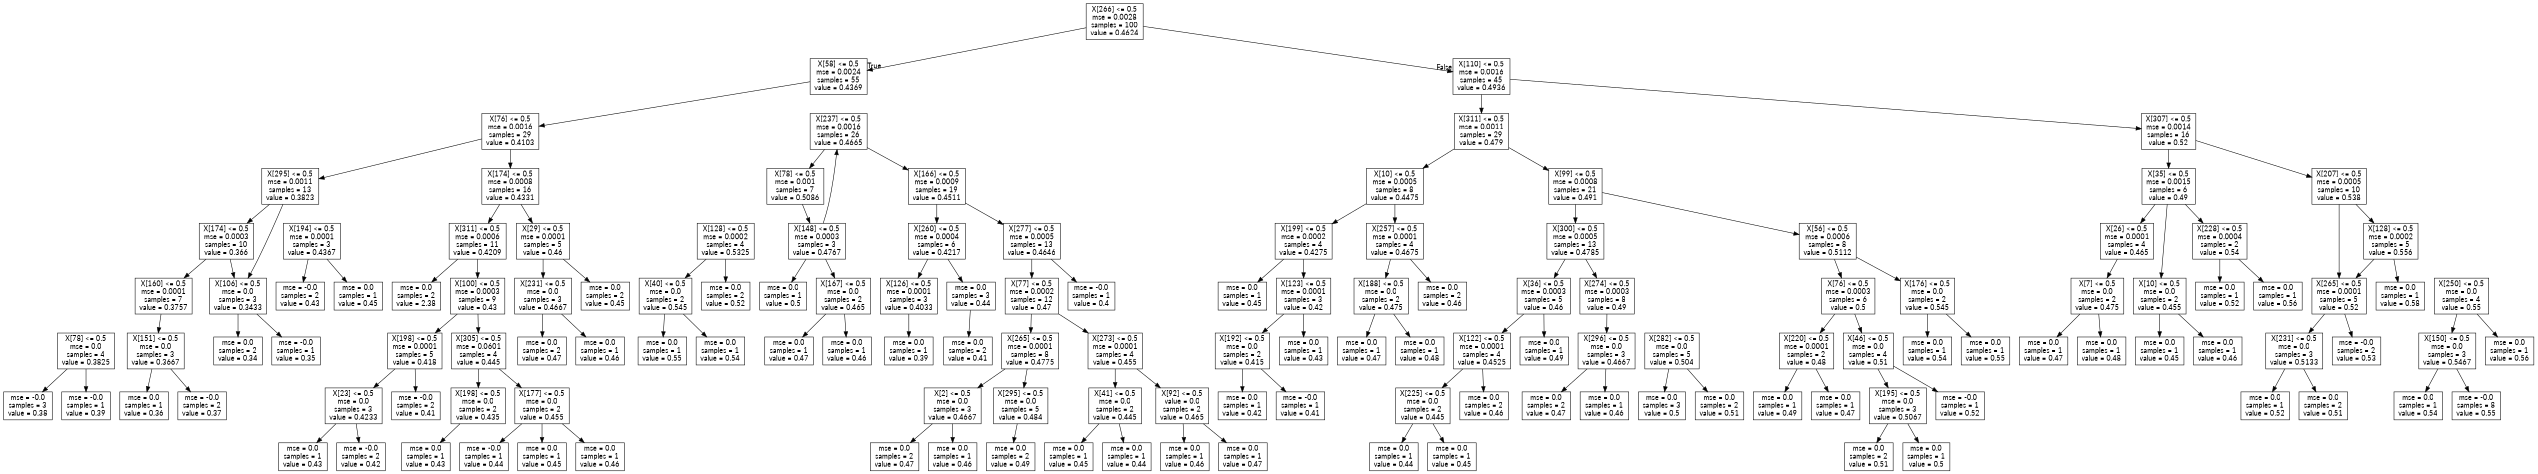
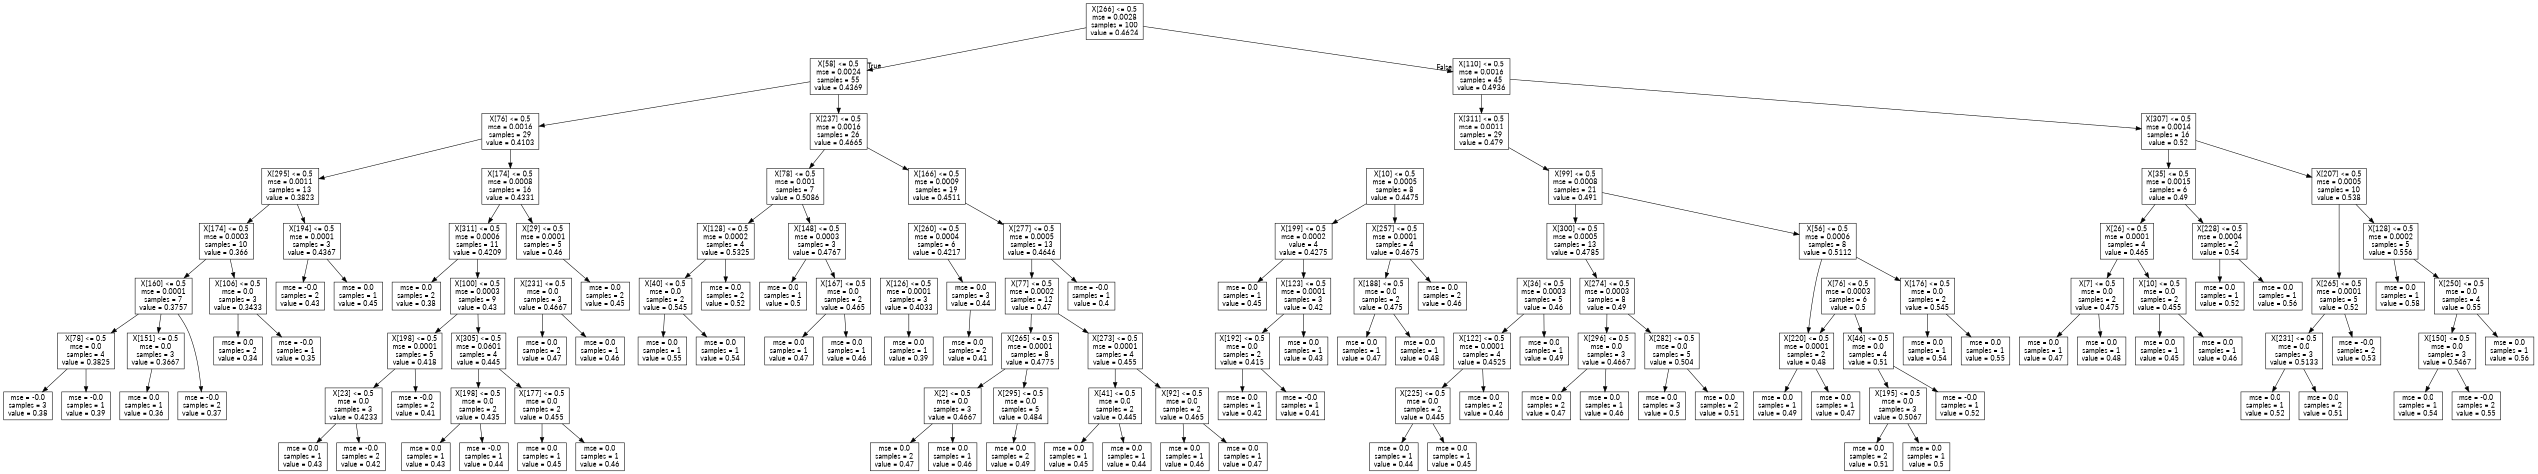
  digraph {
    fontname=Lato
    node [fontname=Lato shape=box]
    edge [fontname=Lato]
    n1 [label="X[266] <= 0.5\nmse = 0.0028\nsamples = 100\nvalue = 0.4624"]
    n2 [label="X[58] <= 0.5\nmse = 0.0024\nsamples = 55\nvalue = 0.4369"]
    n3 [label="X[110] <= 0.5\nmse = 0.0016\nsamples = 45\nvalue = 0.4936"]
    n4 [label="X[76] <= 0.5\nmse = 0.0016\nsamples = 29\nvalue = 0.4103"]
    n5 [label="X[237] <= 0.5\nmse = 0.0016\nsamples = 26\nvalue = 0.4665"]
    n6 [label="X[311] <= 0.5\nmse = 0.0011\nsamples = 29\nvalue = 0.479"]
    n7 [label="X[307] <= 0.5\nmse = 0.0014\nsamples = 16\nvalue = 0.52"]
    n8 [label="X[295] <= 0.5\nmse = 0.0011\nsamples = 13\nvalue = 0.3823"]
    n9 [label="X[174] <= 0.5\nmse = 0.0008\nsamples = 16\nvalue = 0.4331"]
    n10 [label="X[78] <= 0.5\nmse = 0.001\nsamples = 7\nvalue = 0.5086"]
    n11 [label="X[166] <= 0.5\nmse = 0.0009\nsamples = 19\nvalue = 0.4511"]
    n12 [label="X[174] <= 0.5\nmse = 0.0003\nsamples = 10\nvalue = 0.366"]
    n13 [label="X[194] <= 0.5\nmse = 0.0001\nsamples = 3\nvalue = 0.4367"]
    n14 [label="X[311] <= 0.5\nmse = 0.0006\nsamples = 11\nvalue = 0.4209"]
    n15 [label="X[29] <= 0.5\nmse = 0.0001\nsamples = 5\nvalue = 0.46"]
    n16 [label="X[160] <= 0.5\nmse = 0.0001\nsamples = 7\nvalue = 0.3757"]
    n17 [label="X[106] <= 0.5\nmse = 0.0\nsamples = 3\nvalue = 0.3433"]
    n18 [label="mse = -0.0\nsamples = 2\nvalue = 0.43"]
    n19 [label="mse = 0.0\nsamples = 1\nvalue = 0.45"]
    n20 [label="X[78] <= 0.5\nmse = 0.0\nsamples = 4\nvalue = 0.3825"]
    n21 [label="X[151] <= 0.5\nmse = 0.0\nsamples = 3\nvalue = 0.3667"]
    n22 [label="mse = 0.0\nsamples = 2\nvalue = 0.34"]
    n23 [label="mse = -0.0\nsamples = 1\nvalue = 0.35"]
    n24 [label="mse = -0.0\nsamples = 3\nvalue = 0.38"]
    n25 [label="mse = -0.0\nsamples = 1\nvalue = 0.39"]
    n26 [label="mse = 0.0\nsamples = 1\nvalue = 0.36"]
    n27 [label="mse = -0.0\nsamples = 2\nvalue = 0.37"]
-   n28 [label="mse = 0.0\nsamples = 2\nvalue = 2.38"]
+   n28 [label="mse = 0.0\nsamples = 2\nvalue = 0.38"]
    n29 [label="X[100] <= 0.5\nmse = 0.0003\nsamples = 9\nvalue = 0.43"]
    n30 [label="X[231] <= 0.5\nmse = 0.0\nsamples = 3\nvalue = 0.4667"]
    n31 [label="mse = 0.0\nsamples = 2\nvalue = 0.45"]
    n32 [label="X[198] <= 0.5\nmse = 0.0001\nsamples = 5\nvalue = 0.418"]
    n33 [label="X[305] <= 0.5\nmse = 0.0601\nsamples = 4\nvalue = 0.445"]
    n34 [label="X[23] <= 0.5\nmse = 0.0\nsamples = 3\nvalue = 0.4233"]
    n35 [label="mse = -0.0\nsamples = 2\nvalue = 0.41"]
    n36 [label="X[198] <= 0.5\nmse = 0.0\nsamples = 2\nvalue = 0.435"]
    n37 [label="X[177] <= 0.5\nmse = 0.0\nsamples = 2\nvalue = 0.455"]
    n38 [label="mse = 0.0\nsamples = 1\nvalue = 0.43"]
    n39 [label="mse = -0.0\nsamples = 2\nvalue = 0.42"]
    n40 [label="mse = 0.0\nsamples = 1\nvalue = 0.43"]
    n41 [label="mse = -0.0\nsamples = 1\nvalue = 0.44"]
    n42 [label="mse = 0.0\nsamples = 1\nvalue = 0.45"]
    n43 [label="mse = 0.0\nsamples = 1\nvalue = 0.46"]
    n44 [label="mse = 0.0\nsamples = 2\nvalue = 0.47"]
    n45 [label="mse = 0.0\nsamples = 1\nvalue = 0.46"]
    n46 [label="X[128] <= 0.5\nmse = 0.0002\nsamples = 4\nvalue = 0.5325"]
    n47 [label="X[148] <= 0.5\nmse = 0.0003\nsamples = 3\nvalue = 0.4767"]
    n48 [label="X[260] <= 0.5\nmse = 0.0004\nsamples = 6\nvalue = 0.4217"]
    n49 [label="X[277] <= 0.5\nmse = 0.0005\nsamples = 13\nvalue = 0.4646"]
    n50 [label="X[40] <= 0.5\nmse = 0.0\nsamples = 2\nvalue = 0.545"]
    n51 [label="mse = 0.0\nsamples = 2\nvalue = 0.52"]
    n52 [label="mse = 0.0\nsamples = 1\nvalue = 0.5"]
    n53 [label="X[167] <= 0.5\nmse = 0.0\nsamples = 2\nvalue = 0.465"]
    n54 [label="mse = 0.0\nsamples = 1\nvalue = 0.55"]
    n55 [label="mse = 0.0\nsamples = 1\nvalue = 0.54"]
    n56 [label="mse = 0.0\nsamples = 1\nvalue = 0.47"]
    n57 [label="mse = 0.0\nsamples = 1\nvalue = 0.46"]
    n58 [label="X[126] <= 0.5\nmse = 0.0001\nsamples = 3\nvalue = 0.4033"]
    n59 [label="mse = 0.0\nsamples = 3\nvalue = 0.44"]
    n60 [label="X[77] <= 0.5\nmse = 0.0002\nsamples = 12\nvalue = 0.47"]
    n61 [label="mse = -0.0\nsamples = 1\nvalue = 0.4"]
    n62 [label="mse = 0.0\nsamples = 1\nvalue = 0.39"]
    n63 [label="mse = 0.0\nsamples = 2\nvalue = 0.41"]
    n64 [label="X[265] <= 0.5\nmse = 0.0001\nsamples = 8\nvalue = 0.4775"]
    n65 [label="X[273] <= 0.5\nmse = 0.0001\nsamples = 4\nvalue = 0.455"]
    n66 [label="X[2] <= 0.5\nmse = 0.0\nsamples = 3\nvalue = 0.4667"]
    n67 [label="X[295] <= 0.5\nmse = 0.0\nsamples = 5\nvalue = 0.484"]
    n68 [label="X[41] <= 0.5\nmse = 0.0\nsamples = 2\nvalue = 0.445"]
-   n69 [label="X[92] <= 0.5\nvalue = 0.0\nsamples = 2\nvalue = 0.465"]
+   n69 [label="X[92] <= 0.5\nmse = 0.0\nsamples = 2\nvalue = 0.465"]
    n70 [label="mse = 0.0\nsamples = 2\nvalue = 0.47"]
    n71 [label="mse = 0.0\nsamples = 1\nvalue = 0.46"]
    n72 [label="mse = 0.0\nsamples = 2\nvalue = 0.49"]
    n73 [label="mse = 0.0\nsamples = 1\nvalue = 0.45"]
    n74 [label="mse = 0.0\nsamples = 1\nvalue = 0.44"]
    n75 [label="mse = 0.0\nsamples = 1\nvalue = 0.46"]
    n76 [label="mse = 0.0\nsamples = 1\nvalue = 0.47"]
    n77 [label="X[10] <= 0.5\nmse = 0.0005\nsamples = 8\nvalue = 0.4475"]
    n78 [label="X[99] <= 0.5\nmse = 0.0008\nsamples = 21\nvalue = 0.491"]
    n79 [label="X[35] <= 0.5\nmse = 0.0015\nsamples = 6\nvalue = 0.49"]
    n80 [label="X[207] <= 0.5\nmse = 0.0005\nsamples = 10\nvalue = 0.538"]
-   n81 [label="X[199] <= 0.5\nmse = 0.0002\nsamples = 4\nvalue = 0.4275"]
+   n81 [label="X[199] <= 0.5\nmse = 0.0002\nvalue = 4\nvalue = 0.4275"]
    n82 [label="X[257] <= 0.5\nmse = 0.0001\nsamples = 4\nvalue = 0.4675"]
    n83 [label="X[300] <= 0.5\nmse = 0.0005\nsamples = 13\nvalue = 0.4785"]
    n84 [label="X[56] <= 0.5\nmse = 0.0006\nsamples = 8\nvalue = 0.5112"]
    n85 [label="mse = 0.0\nsamples = 1\nvalue = 0.45"]
    n86 [label="X[123] <= 0.5\nmse = 0.0001\nsamples = 3\nvalue = 0.42"]
    n87 [label="X[188] <= 0.5\nmse = 0.0\nsamples = 2\nvalue = 0.475"]
    n88 [label="mse = 0.0\nsamples = 2\nvalue = 0.46"]
    n89 [label="X[192] <= 0.5\nmse = 0.0\nsamples = 2\nvalue = 0.415"]
    n90 [label="mse = 0.0\nsamples = 1\nvalue = 0.43"]
    n91 [label="mse = 0.0\nsamples = 1\nvalue = 0.42"]
    n92 [label="mse = -0.0\nsamples = 1\nvalue = 0.41"]
    n93 [label="mse = 0.0\nsamples = 1\nvalue = 0.47"]
    n94 [label="mse = 0.0\nsamples = 1\nvalue = 0.48"]
    n95 [label="X[36] <= 0.5\nmse = 0.0003\nsamples = 5\nvalue = 0.46"]
    n96 [label="X[274] <= 0.5\nmse = 0.0003\nsamples = 8\nvalue = 0.49"]
    n97 [label="X[76] <= 0.5\nmse = 0.0003\nsamples = 6\nvalue = 0.5"]
    n98 [label="X[176] <= 0.5\nmse = 0.0\nsamples = 2\nvalue = 0.545"]
    n99 [label="X[122] <= 0.5\nmse = 0.0001\nsamples = 4\nvalue = 0.4525"]
    n100 [label="mse = 0.0\nsamples = 1\nvalue = 0.49"]
    n101 [label="X[296] <= 0.5\nmse = 0.0\nsamples = 3\nvalue = 0.4667"]
    n102 [label="X[282] <= 0.5\nmse = 0.0\nsamples = 5\nvalue = 0.504"]
    n103 [label="X[225] <= 0.5\nmse = 0.0\nsamples = 2\nvalue = 0.445"]
    n104 [label="mse = 0.0\nsamples = 2\nvalue = 0.46"]
    n105 [label="mse = 0.0\nsamples = 1\nvalue = 0.44"]
    n106 [label="mse = 0.0\nsamples = 1\nvalue = 0.45"]
    n107 [label="mse = 0.0\nsamples = 2\nvalue = 0.47"]
    n108 [label="mse = 0.0\nsamples = 1\nvalue = 0.46"]
    n109 [label="mse = 0.0\nsamples = 3\nvalue = 0.5"]
    n110 [label="mse = 0.0\nsamples = 2\nvalue = 0.51"]
    n111 [label="X[220] <= 0.5\nmse = 0.0001\nsamples = 2\nvalue = 0.48"]
    n112 [label="X[46] <= 0.5\nmse = 0.0\nsamples = 4\nvalue = 0.51"]
    n113 [label="mse = 0.0\nsamples = 1\nvalue = 0.54"]
    n114 [label="mse = 0.0\nsamples = 1\nvalue = 0.55"]
    n115 [label="mse = 0.0\nsamples = 1\nvalue = 0.49"]
    n116 [label="mse = 0.0\nsamples = 1\nvalue = 0.47"]
    n117 [label="X[195] <= 0.5\nmse = 0.0\nsamples = 3\nvalue = 0.5067"]
    n118 [label="mse = -0.0\nsamples = 1\nvalue = 0.52"]
    n119 [label="mse = 0.0\nsamples = 2\nvalue = 0.51"]
    n120 [label="mse = 0.0\nsamples = 1\nvalue = 0.5"]
    n121 [label="X[26] <= 0.5\nmse = 0.0001\nsamples = 4\nvalue = 0.465"]
    n122 [label="X[228] <= 0.5\nmse = 0.0004\nsamples = 2\nvalue = 0.54"]
    n123 [label="X[128] <= 0.5\nmse = 0.0002\nsamples = 5\nvalue = 0.556"]
    n124 [label="X[265] <= 0.5\nmse = 0.0001\nsamples = 5\nvalue = 0.52"]
    n125 [label="X[7] <= 0.5\nmse = 0.0\nsamples = 2\nvalue = 0.475"]
    n126 [label="X[10] <= 0.5\nmse = 0.0\nsamples = 2\nvalue = 0.455"]
    n127 [label="mse = 0.0\nsamples = 1\nvalue = 0.52"]
    n128 [label="mse = 0.0\nsamples = 1\nvalue = 0.56"]
    n129 [label="mse = 0.0\nsamples = 1\nvalue = 0.47"]
    n130 [label="mse = 0.0\nsamples = 1\nvalue = 0.48"]
    n131 [label="mse = 0.0\nsamples = 1\nvalue = 0.45"]
    n132 [label="mse = 0.0\nsamples = 1\nvalue = 0.46"]
    n133 [label="mse = 0.0\nsamples = 1\nvalue = 0.58"]
    n134 [label="X[250] <= 0.5\nmse = 0.0\nsamples = 4\nvalue = 0.55"]
    n135 [label="X[231] <= 0.5\nmse = 0.0\nsamples = 3\nvalue = 0.5133"]
    n136 [label="mse = -0.0\nsamples = 2\nvalue = 0.53"]
    n137 [label="X[150] <= 0.5\nmse = 0.0\nsamples = 3\nvalue = 0.5467"]
    n138 [label="mse = 0.0\nsamples = 1\nvalue = 0.56"]
    n139 [label="mse = 0.0\nsamples = 1\nvalue = 0.54"]
-   n140 [label="mse = -0.0\nsamples = 8\nvalue = 0.55"]
+   n140 [label="mse = -0.0\nsamples = 2\nvalue = 0.55"]
    n141 [label="mse = 0.0\nsamples = 1\nvalue = 0.52"]
    n142 [label="mse = 0.0\nsamples = 2\nvalue = 0.51"]
    n1 -> n2 [headlabel=True labelangle=45 labeldistance=2.5]
    n1 -> n3 [headlabel=False labelangle=-45 labeldistance=2.5]
    n2 -> n4
-   n47 -> n5
+   n2 -> n5
    n3 -> n6
    n3 -> n7
    n4 -> n8
    n4 -> n9
    n5 -> n10
    n5 -> n11
-   n6 -> n77
    n6 -> n78
    n7 -> n79
    n7 -> n80
    n8 -> n12
-   n8 -> n17
+   n8 -> n13
    n9 -> n14
    n9 -> n15
+   n10 -> n46
    n10 -> n47
-   n11 -> n48
    n11 -> n49
    n12 -> n16
    n12 -> n17
    n13 -> n18
    n13 -> n19
    n14 -> n28
    n14 -> n29
-   n15 -> n30
    n15 -> n31
+   n16 -> n20
    n16 -> n21
    n17 -> n22
    n17 -> n23
    n20 -> n24
    n20 -> n25
    n21 -> n26
-   n21 -> n27
+   n16 -> n27
    n29 -> n32
    n29 -> n33
    n30 -> n44
    n30 -> n45
    n32 -> n34
    n32 -> n35
    n33 -> n36
    n33 -> n37
    n34 -> n38
    n34 -> n39
    n36 -> n40
-   n37 -> n41
+   n36 -> n41
    n37 -> n42
    n37 -> n43
    n46 -> n50
    n46 -> n51
    n47 -> n52
    n47 -> n53
-   n48 -> n58
    n48 -> n59
    n49 -> n60
    n49 -> n61
    n50 -> n54
    n50 -> n55
    n53 -> n56
    n53 -> n57
    n58 -> n62
    n59 -> n63
    n60 -> n64
    n60 -> n65
    n64 -> n66
    n64 -> n67
    n65 -> n68
    n65 -> n69
    n66 -> n70
    n66 -> n71
    n67 -> n72
    n68 -> n73
    n68 -> n74
    n69 -> n75
    n69 -> n76
    n77 -> n81
    n77 -> n82
    n78 -> n83
    n78 -> n84
    n79 -> n121
    n79 -> n122
    n80 -> n123
    n80 -> n124
    n81 -> n85
    n81 -> n86
    n82 -> n87
    n82 -> n88
-   n83 -> n95
    n83 -> n96
-   n84 -> n97
+   n84 -> n111
    n84 -> n98
    n86 -> n89
    n86 -> n90
    n87 -> n93
    n87 -> n94
    n89 -> n91
    n89 -> n92
    n95 -> n99
    n95 -> n100
    n96 -> n101
+   n96 -> n102
    n97 -> n111
    n97 -> n112
    n98 -> n113
    n98 -> n114
    n99 -> n103
    n99 -> n104
    n101 -> n107
    n101 -> n108
    n102 -> n109
    n102 -> n110
    n103 -> n105
    n103 -> n106
    n111 -> n115
    n111 -> n116
    n112 -> n117
    n112 -> n118
    n117 -> n119
    n117 -> n120
    n121 -> n125
-   n79 -> n126
+   n121 -> n126
    n122 -> n127
    n122 -> n128
    n123 -> n133
-   n123 -> n124
+   n123 -> n134
    n124 -> n135
    n124 -> n136
    n125 -> n129
    n125 -> n130
    n126 -> n131
    n126 -> n132
    n134 -> n137
    n134 -> n138
    n135 -> n141
    n135 -> n142
    n137 -> n139
    n137 -> n140
  }
